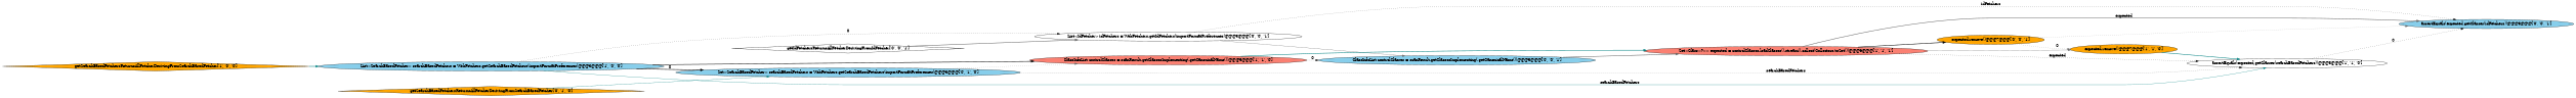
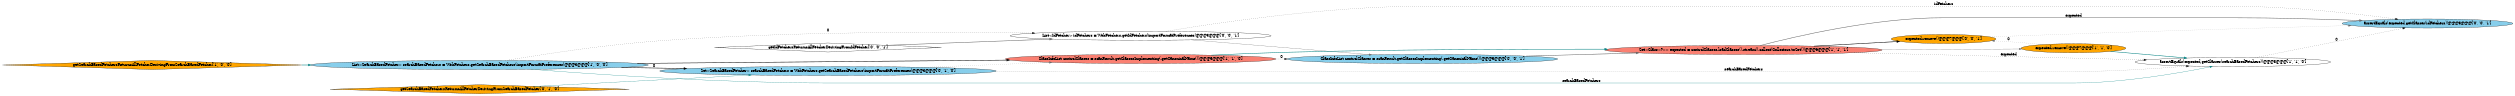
  digraph {
    rankdir=LR
    node [fillcolor=skyblue shape=ellipse style=filled]
    edge [style=dotted color=black]
    n1 [fillcolor=white label="List<IdFetcher> idFetchers = WebFetchers.getIdFetchers(importFormatPreferences)@@@3@@@['0', '0', '1']"]
    n2 [label="assertEquals(expected,getClasses(idFetchers))@@@8@@@['0', '0', '1']"]
    n3 [label="ClassInfoList controlClasses = scanResult.getClassesImplementing(.getCanonicalName())@@@5@@@['0', '0', '1']"]
    n4 [fillcolor=orange label="expected.remove()@@@7@@@['0', '0', '1']"]
    n5 [fillcolor=white label="assertEquals(expected,getClasses(searchBasedFetchers))@@@8@@@['1', '1', '0']"]
    n6 [fillcolor=orange label="expected.remove()@@@7@@@['1', '1', '0']"]
    n7 [fillcolor=orange label="getSearchBasedFetchersReturnsAllFetcherDerivingFromSearchBasedFetcher['1', '0', '0']" shape=diamond]
    n8 [label="List<SearchBasedFetcher> searchBasedFetchers = WebFetchers.getSearchBasedFetchers(importFormatPreferences)@@@3@@@['1', '0', '0']"]
    n9 [fillcolor=salmon label="ClassInfoList controlClasses = scanResult.getClassesImplementing(.getCanonicalName())@@@5@@@['1', '1', '0']"]
    n10 [fillcolor=salmon label="Set<Class<?>> expected = controlClasses.loadClasses().stream().collect(Collectors.toSet())@@@6@@@['1', '1', '1']"]
    n11 [label="Set<SearchBasedFetcher> searchBasedFetchers = WebFetchers.getSearchBasedFetchers(importFormatPreferences)@@@3@@@['0', '1', '0']"]
    n12 [fillcolor=orange label="getSearchBasedFetchersReturnsAllFetcherDerivingFromSearchBasedFetcher['0', '1', '0']" shape=diamond]
    n13 [fillcolor=white label="getIdFetchersReturnsAllFetcherDerivingFromIdFetcher['0', '0', '1']" shape=diamond]
    n1 -> n2 [label=idFetchers]
    n1 -> n3 [style=solid color=gray40]
    n3 -> n10 [style=bold color=gray40]
    n4 -> n2 [color=gray40]
    n5 -> n2 [label=0]
-   n4 -> n6 [label=0 color=gray40]
+   n6 -> n4 [label=0 color=gray40]
    n6 -> n5 [style=bold color=teal]
    n7 -> n8 [style=bold color=teal]
    n8 -> n1 [label=0]
    n8 -> n5 [label=searchBasedFetchers style=solid color=teal]
    n8 -> n9 [style=bold]
    n8 -> n11 [label=0 style=bold]
    n9 -> n3 [label=0]
    n9 -> n10 [style=bold color=teal]
    n10 -> n2 [label=expected style=bold color=gray40]
    n10 -> n4 [style=bold]
    n10 -> n5 [label=expected]
    n10 -> n6 [style=solid color=gray40]
    n11 -> n5 [label=searchBasedFetchers]
    n11 -> n9 [color=gray40]
    n12 -> n11 [style=solid color=teal]
    n13 -> n1 [style=bold color=gray40]
  }
